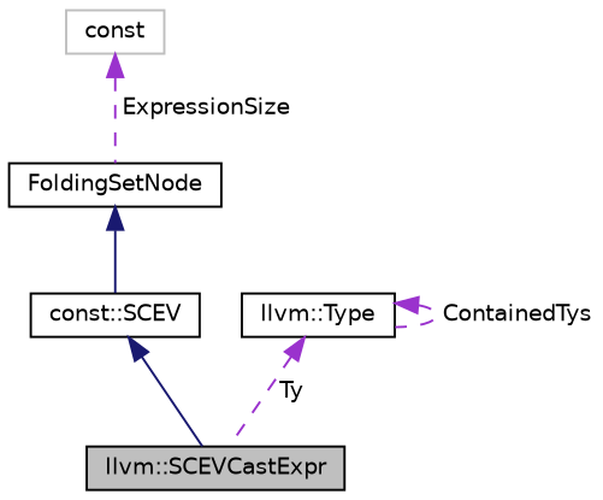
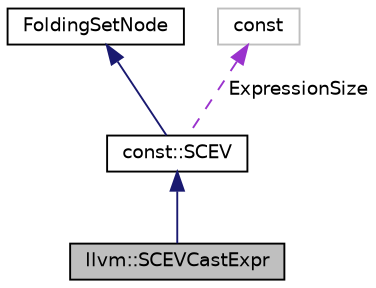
  digraph {
    node [color=black fontname=Helvetica fontsize=10 shape=record]
    edge [color=darkorchid3 dir=back fontname=Helvetica fontsize=10 labelfontname=Helvetica labelfontsize=10 style=dashed]
    n1 [fillcolor=grey75 fontcolor=black height=0.2 label="llvm::SCEVCastExpr" style=filled width=0.4]
    n2 [height=0.2 label="const::SCEV" width=0.4]
    n3 [height=0.2 label=FoldingSetNode width=0.4]
-   n4 [height=0.2 label="llvm::Type" width=0.4]
    n5 [color=grey75 height=0.2 label=const width=0.4]
    n2 -> n1 [color=midnightblue style=solid]
    n3 -> n2 [color=midnightblue style=solid]
-   n4 -> n1 [label=" Ty"]
-   n4 -> n4 [label=" ContainedTys"]
-   n5 -> n3 [label=" ExpressionSize"]
+   n5 -> n2 [label=" ExpressionSize"]
  }
